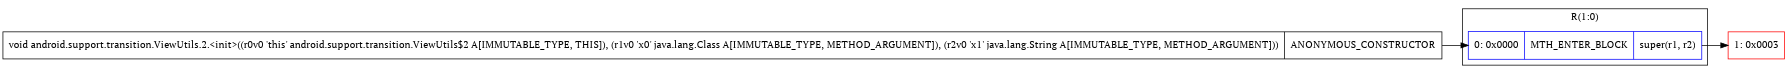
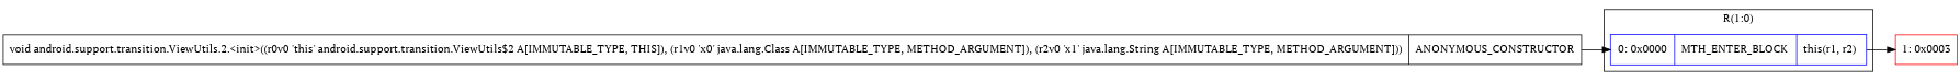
  digraph {
    rankdir=LR
    fontname="PT Serif"
    node [shape=record fontname="PT Serif"]
    edge [fontname="PT Serif"]
-   n1 [color=blue label="{0\:\ 0x0000|MTH_ENTER_BLOCK\l|super(r1, r2)\l}"]
+   n1 [color=blue label="{0\:\ 0x0000|MTH_ENTER_BLOCK\l|this(r1, r2)\l}"]
    n2 [color=red label="{1\:\ 0x0003}"]
    n3 [label="{void android.support.transition.ViewUtils.2.\<init\>((r0v0 'this' android.support.transition.ViewUtils$2 A[IMMUTABLE_TYPE, THIS]), (r1v0 'x0' java.lang.Class A[IMMUTABLE_TYPE, METHOD_ARGUMENT]), (r2v0 'x1' java.lang.String A[IMMUTABLE_TYPE, METHOD_ARGUMENT]))  | ANONYMOUS_CONSTRUCTOR\l}"]
    subgraph cluster_1 {
      label="R(1:0)"
      n1
    }
    n1 -> n2
    n3 -> n1
  }
